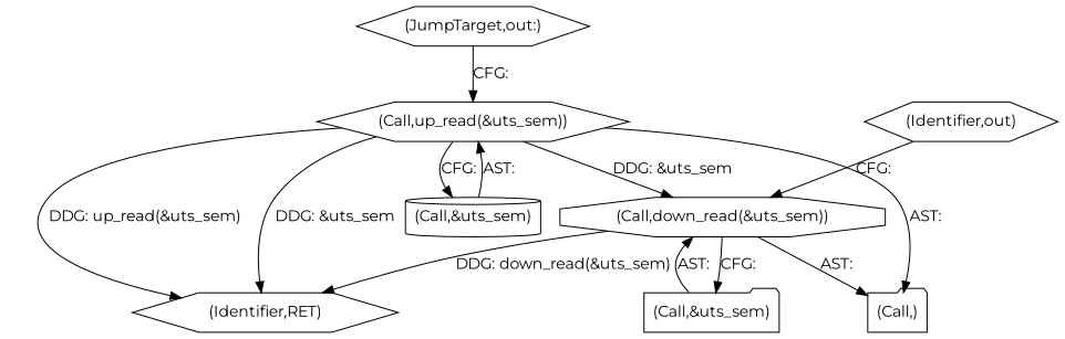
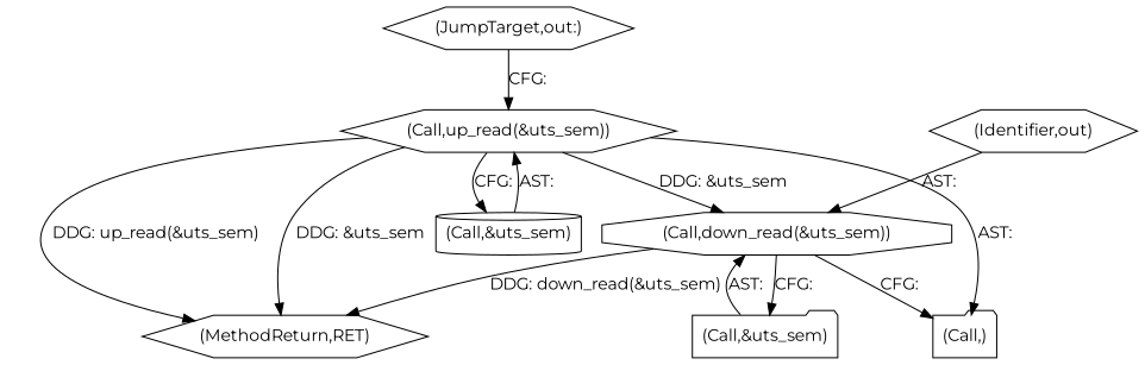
  digraph {
    fontname=Montserrat
    node [fontname=Montserrat shape=hexagon]
    edge [fontname=Montserrat]
    n1 [label="(Call,up_read(&uts_sem))"]
    n2 [label="(Call,)" shape=folder]
    n3 [label="(Call,&uts_sem)" shape=cylinder]
-   n4 [label="(Identifier,RET)"]
+   n4 [label="(MethodReturn,RET)"]
    n5 [label="(Call,down_read(&uts_sem))" shape=octagon]
    n6 [label="(Call,&uts_sem)" shape=folder]
    n7 [label="(JumpTarget,out:)"]
    n8 [label="(Identifier,out)"]
    n1 -> n2 [label="AST: "]
    n1 -> n3 [label="CFG: "]
    n1 -> n4 [label="DDG: up_read(&uts_sem)"]
    n1 -> n4 [label="DDG: &uts_sem"]
    n1 -> n5 [label="DDG: &uts_sem"]
    n3 -> n1 [label="AST: "]
-   n5 -> n2 [label="AST: "]
+   n5 -> n2 [label="CFG: "]
    n5 -> n4 [label="DDG: down_read(&uts_sem)"]
    n5 -> n6 [label="CFG: "]
    n6 -> n5 [label="AST: "]
    n7 -> n1 [label="CFG: "]
-   n8 -> n5 [label="CFG: "]
+   n8 -> n5 [label="AST: "]
  }
